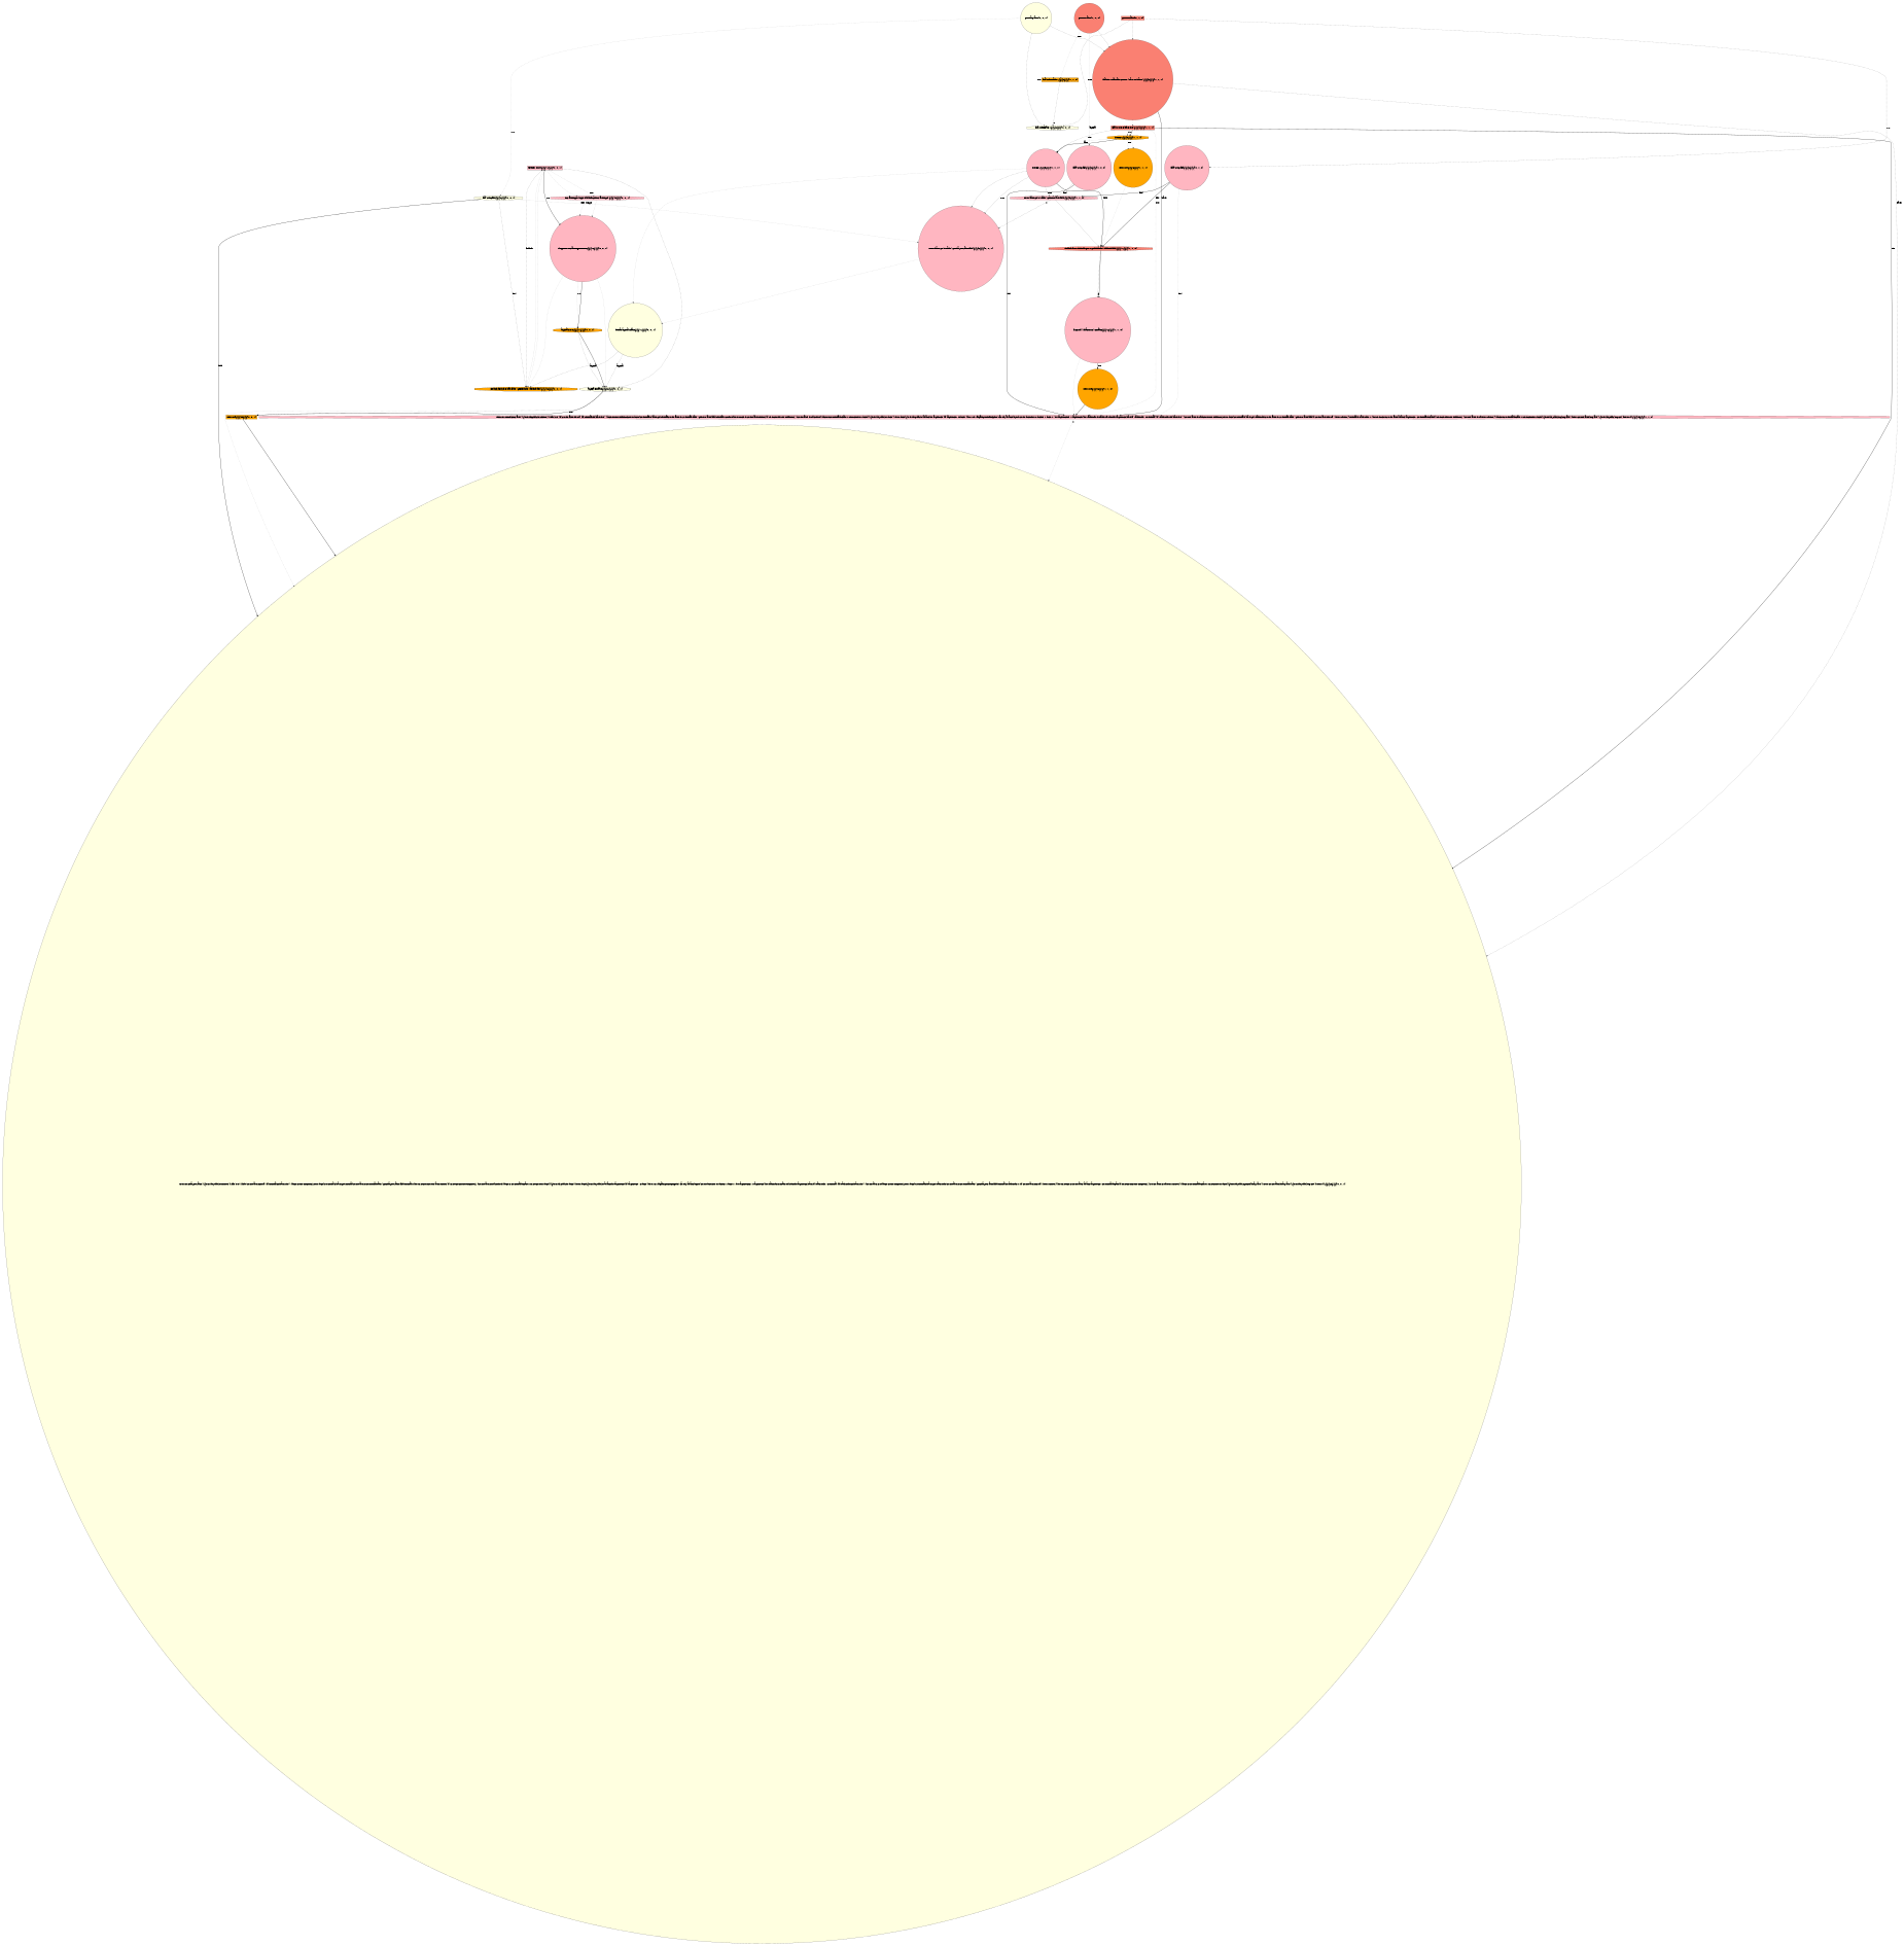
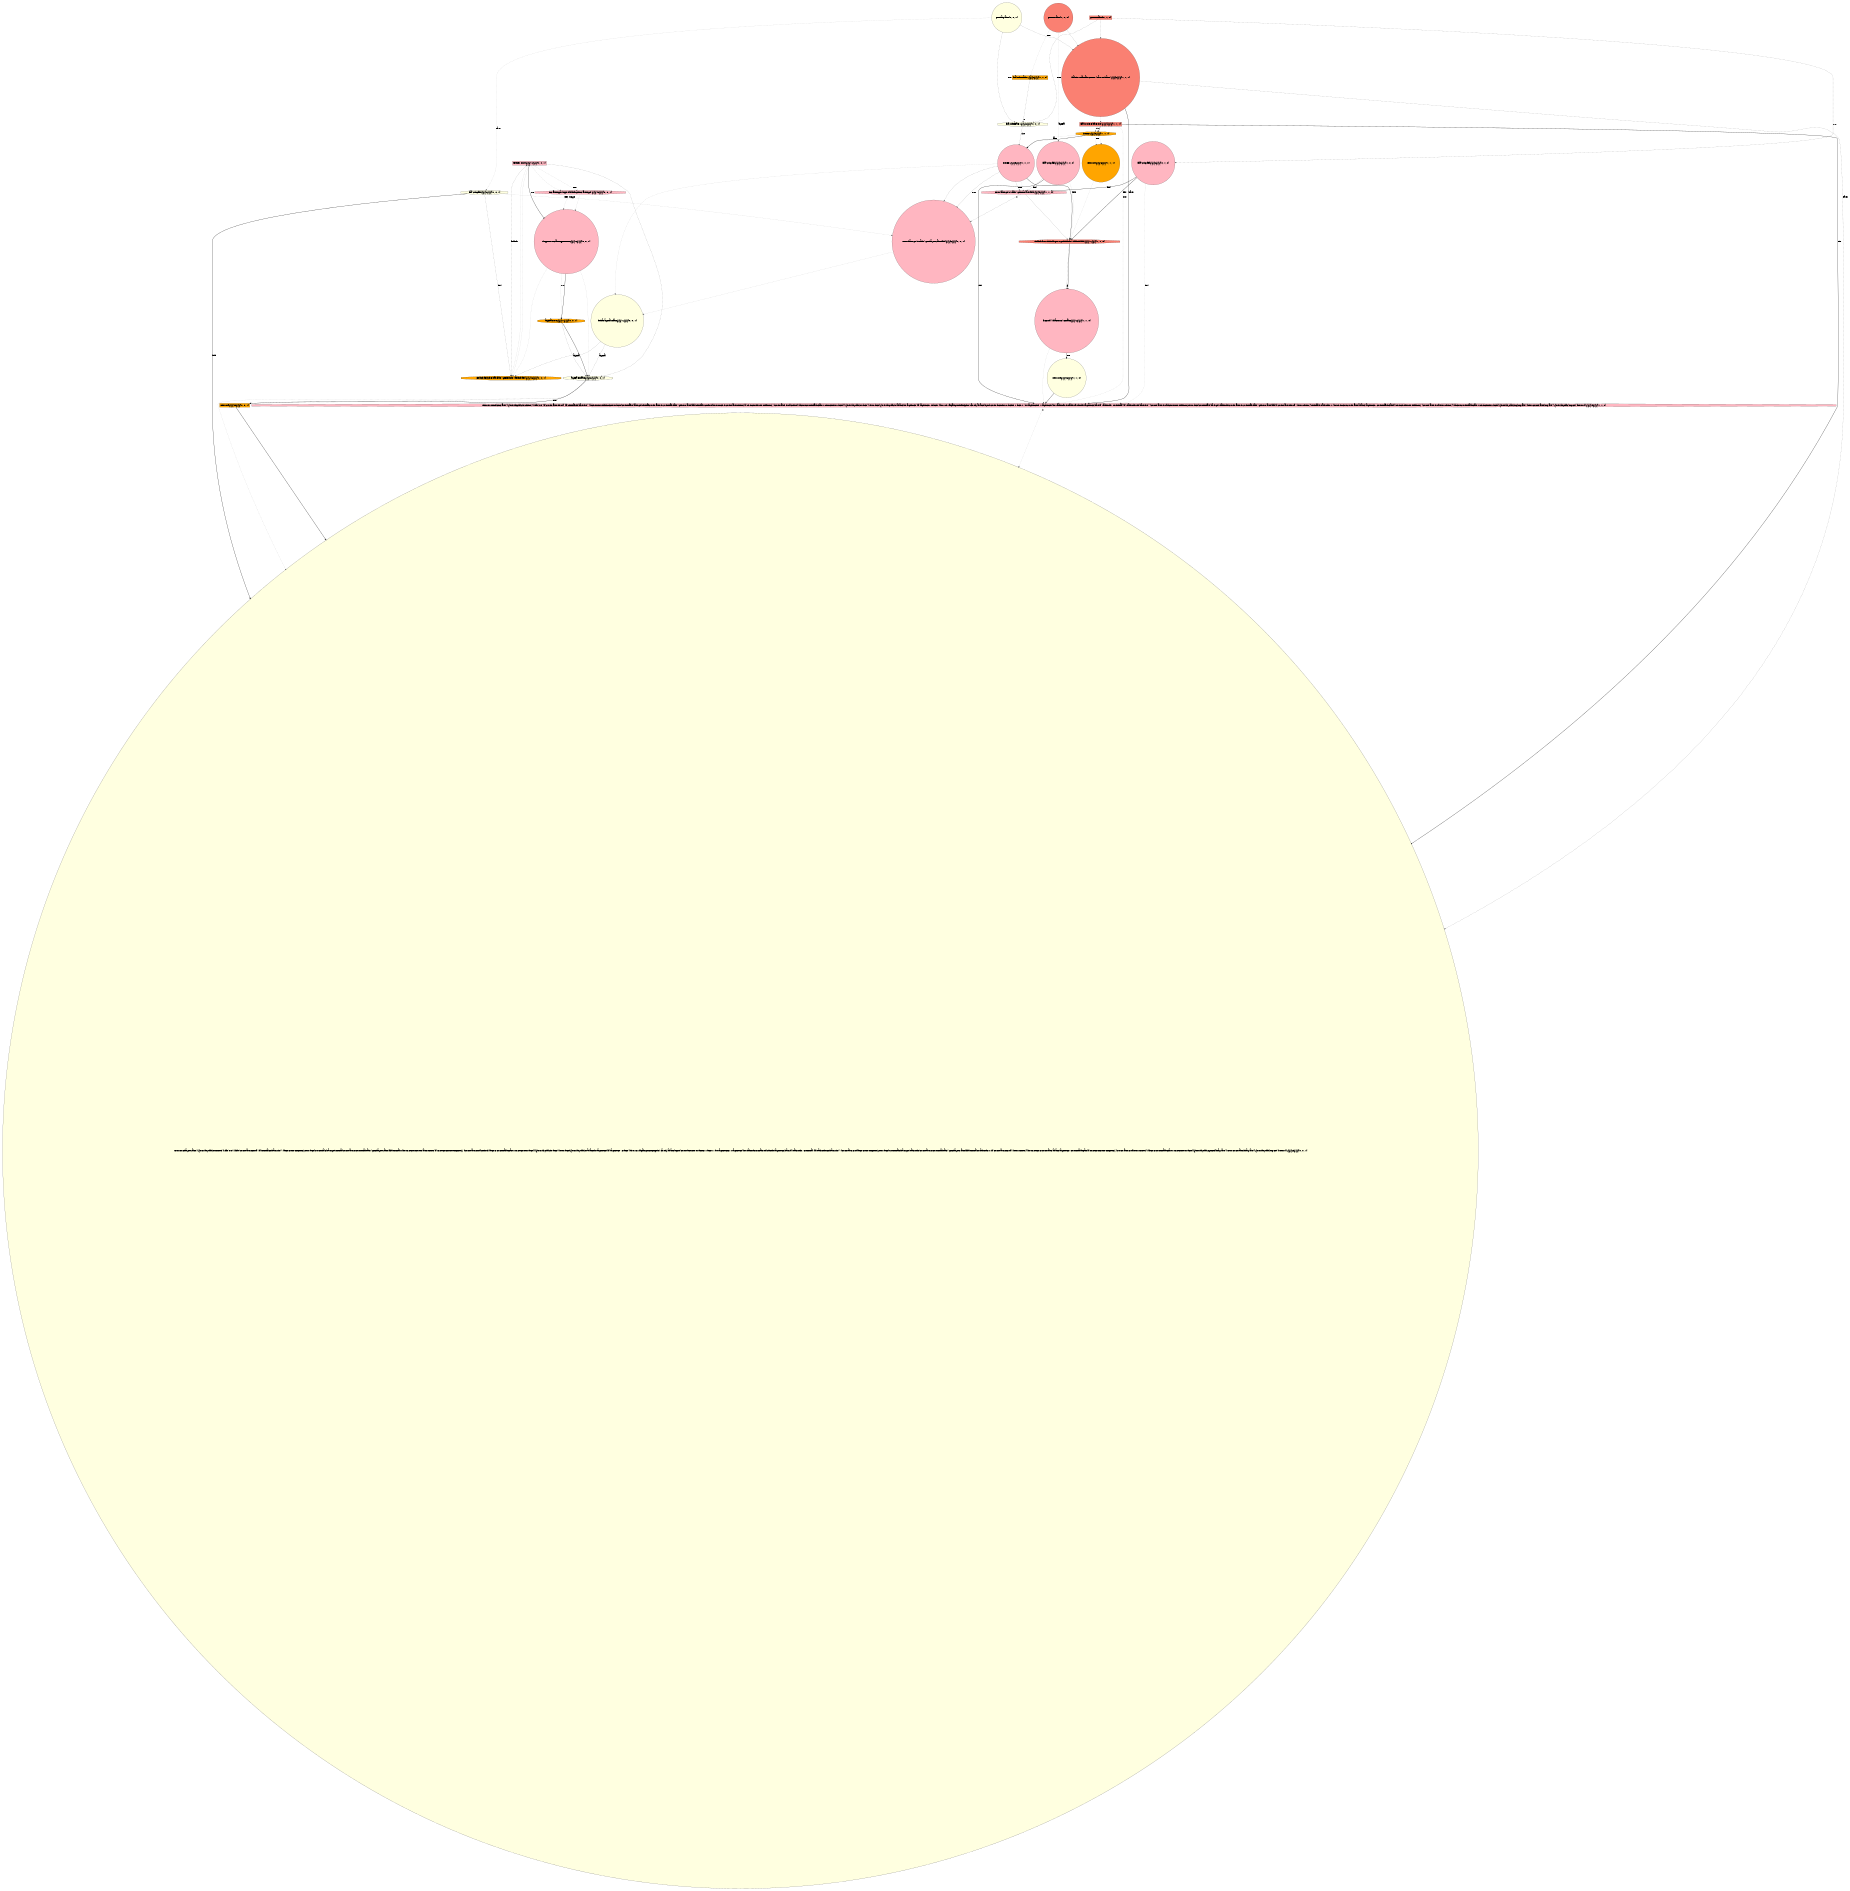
  digraph {
    node [fillcolor=lightpink shape=circle style=filled]
    edge [arrowhead=vee style=dotted]
    n1 [fillcolor=salmon label="FieldInfo fi = MultiFields.getMergedFieldInfos(r).fieldInfo(field)@@@11@@@['1', '1', '0']" shape=octagon]
    n2 [label="fi == null || fi.hasNorms() == false@@@12@@@['1', '1', '0']"]
    n3 [label="return new NumericDocValues(){@Override public int nextDoc(){while (true) {if (currentValues == null) {if (nextLeaf == leaves.size()) {docID = NO_MORE_DOCSreturn docID}currentLeaf = leaves.get(nextLeaf)currentValues = currentLeaf.reader().getNormValues(field)nextLeaf++continue}int newDocID = currentValues.nextDoc()if (newDocID == NO_MORE_DOCS) {currentValues = nullcontinue}{docID = currentLeaf.docBase + newDocIDreturn docID}}}@Override public int docID(){return docID}@Override public int advance(int targetDocID){if (targetDocID <= docID) {throw new IllegalArgumentException(\"can only advance beyond current document: on docID=\" + docID + \" but targetDocID=\" + targetDocID)}int readerIndex = ReaderUtil.subIndex(targetDocID,leaves)if (readerIndex >= nextLeaf) {if (readerIndex == leaves.size()) {currentValues = nulldocID = NO_MORE_DOCSreturn docID}currentLeaf = leaves.get(readerIndex)currentValues = currentLeaf.reader().getNormValues(field)if (currentValues == null) {return nextDoc()}nextLeaf = readerIndex + 1}int newDocID = currentValues.advance(targetDocID - currentLeaf.docBase)if (newDocID == NO_MORE_DOCS) {currentValues = nullreturn nextDoc()}{docID = currentLeaf.docBase + newDocIDreturn docID}}@Override public long longValue(){return currentValues.longValue()}@Override public long cost(){return 0}}@@@15@@@['1', '1', '0']" shape=octagon]
-   n4 [fillcolor=orange label="return null@@@13@@@['1', '1', '0']"]
+   n4 [fillcolor=lightyellow label="return null@@@13@@@['1', '1', '0']"]
    n5 [label="fieldInfo != null@@@14@@@['0', '0', '1']" shape=note]
    n6 [fillcolor=orange label="FieldInfo fieldInfo = leaf.reader().getFieldInfos().fieldInfo(field)@@@13@@@['0', '0', '1']" shape=octagon]
    n7 [fillcolor=lightyellow label="anyReal == false@@@22@@@['0', '0', '1']" shape=octagon]
    n8 [label="dvType == DocValuesType.BINARY@@@16@@@['0', '0', '1']"]
    n9 [label="DocValuesType dvType = fieldInfo.getDocValuesType()@@@15@@@['0', '0', '1']" shape=octagon]
    n10 [fillcolor=lightyellow label="return new BinaryDocValues(){@Override public int nextDoc(){while (true) {while (currentValues == null) {if (nextLeaf == leaves.size()) {docID = NO_MORE_DOCSreturn docID}currentLeaf = leaves.get(nextLeaf)currentValues = currentLeaf.reader().getBinaryDocValues(field)nextLeaf++}int newDocID = currentValues.nextDoc()if (newDocID == NO_MORE_DOCS) {currentValues = nullcontinue}{docID = currentLeaf.docBase + newDocIDreturn docID}}}@Override public int docID(){return docID}@Override public int advance(int targetDocID){if (targetDocID <= docID) {throw new IllegalArgumentException(\"can only advance beyond current document: on docID=\" + docID + \" but targetDocID=\" + targetDocID)}int readerIndex = ReaderUtil.subIndex(targetDocID,leaves)if (readerIndex >= nextLeaf) {if (readerIndex == leaves.size()) {currentValues = nulldocID = NO_MORE_DOCSreturn docID}currentLeaf = leaves.get(readerIndex)currentValues = currentLeaf.reader().getBinaryDocValues(field)nextLeaf = readerIndex + 1if (currentValues == null) {return nextDoc()}}int newDocID = currentValues.advance(targetDocID - currentLeaf.docBase)if (newDocID == NO_MORE_DOCS) {currentValues = nullreturn nextDoc()}{docID = currentLeaf.docBase + newDocIDreturn docID}}@Override public BytesRef binaryValue(){return currentValues.binaryValue()}@Override public long cost(){return 0}}@@@25@@@['0', '0', '1']"]
    n11 [fillcolor=orange label="return null@@@23@@@['0', '0', '1']" shape=note]
    n12 [fillcolor=orange label="anyReal = true@@@17@@@['0', '0', '1']" shape=octagon]
    n13 [fillcolor=lightyellow label="getBinaryValues['0', '0', '1']"]
    n14 [fillcolor=lightyellow label="final IndexReader r@@@2@@@['0', '0', '1']" shape=octagon]
    n15 [fillcolor=lightyellow label="final String field@@@2@@@['0', '0', '1']" shape=octagon]
    n16 [fillcolor=salmon label="final List<LeafReaderContext> leaves = r.leaves()@@@3@@@['1', '1', '1']"]
    n17 [label="return leaves.get(0).reader().getBinaryDocValues(field)@@@9@@@['0', '0', '1']"]
    n18 [fillcolor=salmon label="final int size = leaves.size()@@@4@@@['1', '1', '1']" shape=note]
    n19 [fillcolor=orange label="size == 0@@@5@@@['1', '1', '1']" shape=octagon]
    n20 [label="size == 1@@@8@@@['1', '1', '1']"]
    n21 [fillcolor=orange label="return null@@@6@@@['1', '1', '1']"]
    n22 [label="return leaves.get(0).reader().getNormValues(field)@@@9@@@['1', '1', '0']" shape=octagon]
    n23 [fillcolor=lightyellow label="boolean anyReal = false@@@11@@@['0', '0', '1']"]
    n24 [label="final String field@@@2@@@['0', '1', '0']"]
    n25 [fillcolor=salmon label="getNormValues['0', '1', '0']" shape=note]
    n26 [fillcolor=orange label="final IndexReader r@@@2@@@['1', '1', '0']" shape=note]
    n27 [fillcolor=salmon label="getNormValues['1', '0', '0']"]
    n28 [label="final String field@@@2@@@['1', '0', '0']"]
    n1 -> n2 [arrowhead=tee label=fi style=dashed]
    n1 -> n2 [arrowhead=tee style=bold]
    n2 -> n3 [arrowhead=normal]
    n2 -> n4 [label=true]
    n2 -> n4 [arrowhead=normal style=bold]
    n3 -> n10 [label=0]
    n4 -> n3 [style=bold]
    n5 -> n6
    n5 -> n7 [style=dashed]
    n5 -> n8 [arrowhead=tee label=true style=bold]
    n5 -> n9 [arrowhead=normal]
    n5 -> n9 [arrowhead=tee label=true]
    n6 -> n5 [arrowhead=normal label=fieldInfo style=dashed]
    n6 -> n5 [arrowhead=tee]
    n7 -> n10 [arrowhead=tee]
    n7 -> n11
    n7 -> n11 [label=true style=bold]
    n8 -> n6 [arrowhead=normal]
    n8 -> n7
    n8 -> n12 [arrowhead=normal style=bold]
    n8 -> n12 [label=true]
    n9 -> n8 [label=dvType]
    n9 -> n8
    n11 -> n10 [style=bold]
    n12 -> n7 [arrowhead=normal label=anyReal style=dashed]
    n12 -> n7 [arrowhead=normal style=bold]
    n13 -> n14 [arrowhead=normal label=true style=dashed]
-   n13 -> n15 [arrowhead=normal label=true]
+   n13 -> n15 [arrowhead=normal label=leaves]
    n13 -> n16 [arrowhead=tee style=dashed]
    n15 -> n6 [label=field style=dashed]
    n15 -> n10 [label=field style=bold]
    n15 -> n17 [label=field]
    n16 -> n3 [arrowhead=normal label=leaves style=bold]
    n16 -> n10 [arrowhead=normal label=leaves style=dashed]
    n16 -> n18
    n17 -> n23 [arrowhead=normal]
    n18 -> n3 [label=size]
    n18 -> n10 [arrowhead=tee label=size style=bold]
    n18 -> n19 [arrowhead=normal label=size]
    n18 -> n19 [style=bold]
-   n18 -> n20 [arrowhead=tee label=size style=dashed]
+   n14 -> n20 [arrowhead=tee label=size style=dashed]
    n19 -> n20 [style=bold]
    n19 -> n20 [arrowhead=normal label=false]
    n19 -> n21 [arrowhead=normal]
    n19 -> n21 [arrowhead=tee label=true]
    n20 -> n1 [style=bold]
    n20 -> n17 [arrowhead=normal style=dashed]
    n20 -> n17 [arrowhead=tee label=true style=dashed]
    n20 -> n22 [arrowhead=normal label=true style=dashed]
    n20 -> n22 [arrowhead=tee]
    n20 -> n23 [arrowhead=normal]
    n21 -> n1
    n22 -> n1 [arrowhead=normal style=dashed]
    n22 -> n17 [arrowhead=normal label=0 style=dashed]
    n23 -> n6 [arrowhead=normal style=dashed]
    n23 -> n7 [label=anyReal style=dashed]
    n24 -> n1 [label=field style=bold]
    n24 -> n3 [arrowhead=tee label=field]
    n24 -> n22 [arrowhead=tee label=field style=bold]
    n25 -> n14 [arrowhead=tee label=true style=dashed]
    n25 -> n16 [style=dashed]
    n25 -> n24 [arrowhead=normal label=true style=dashed]
    n26 -> n14 [label=0 style=dashed]
    n27 -> n16 [arrowhead=tee style=dashed]
    n27 -> n26 [arrowhead=tee label=true]
    n27 -> n28 [label=anyReal]
    n28 -> n1 [arrowhead=normal label=field]
    n28 -> n3 [label=field style=bold]
    n28 -> n22 [arrowhead=tee label=field style=dashed]
  }
